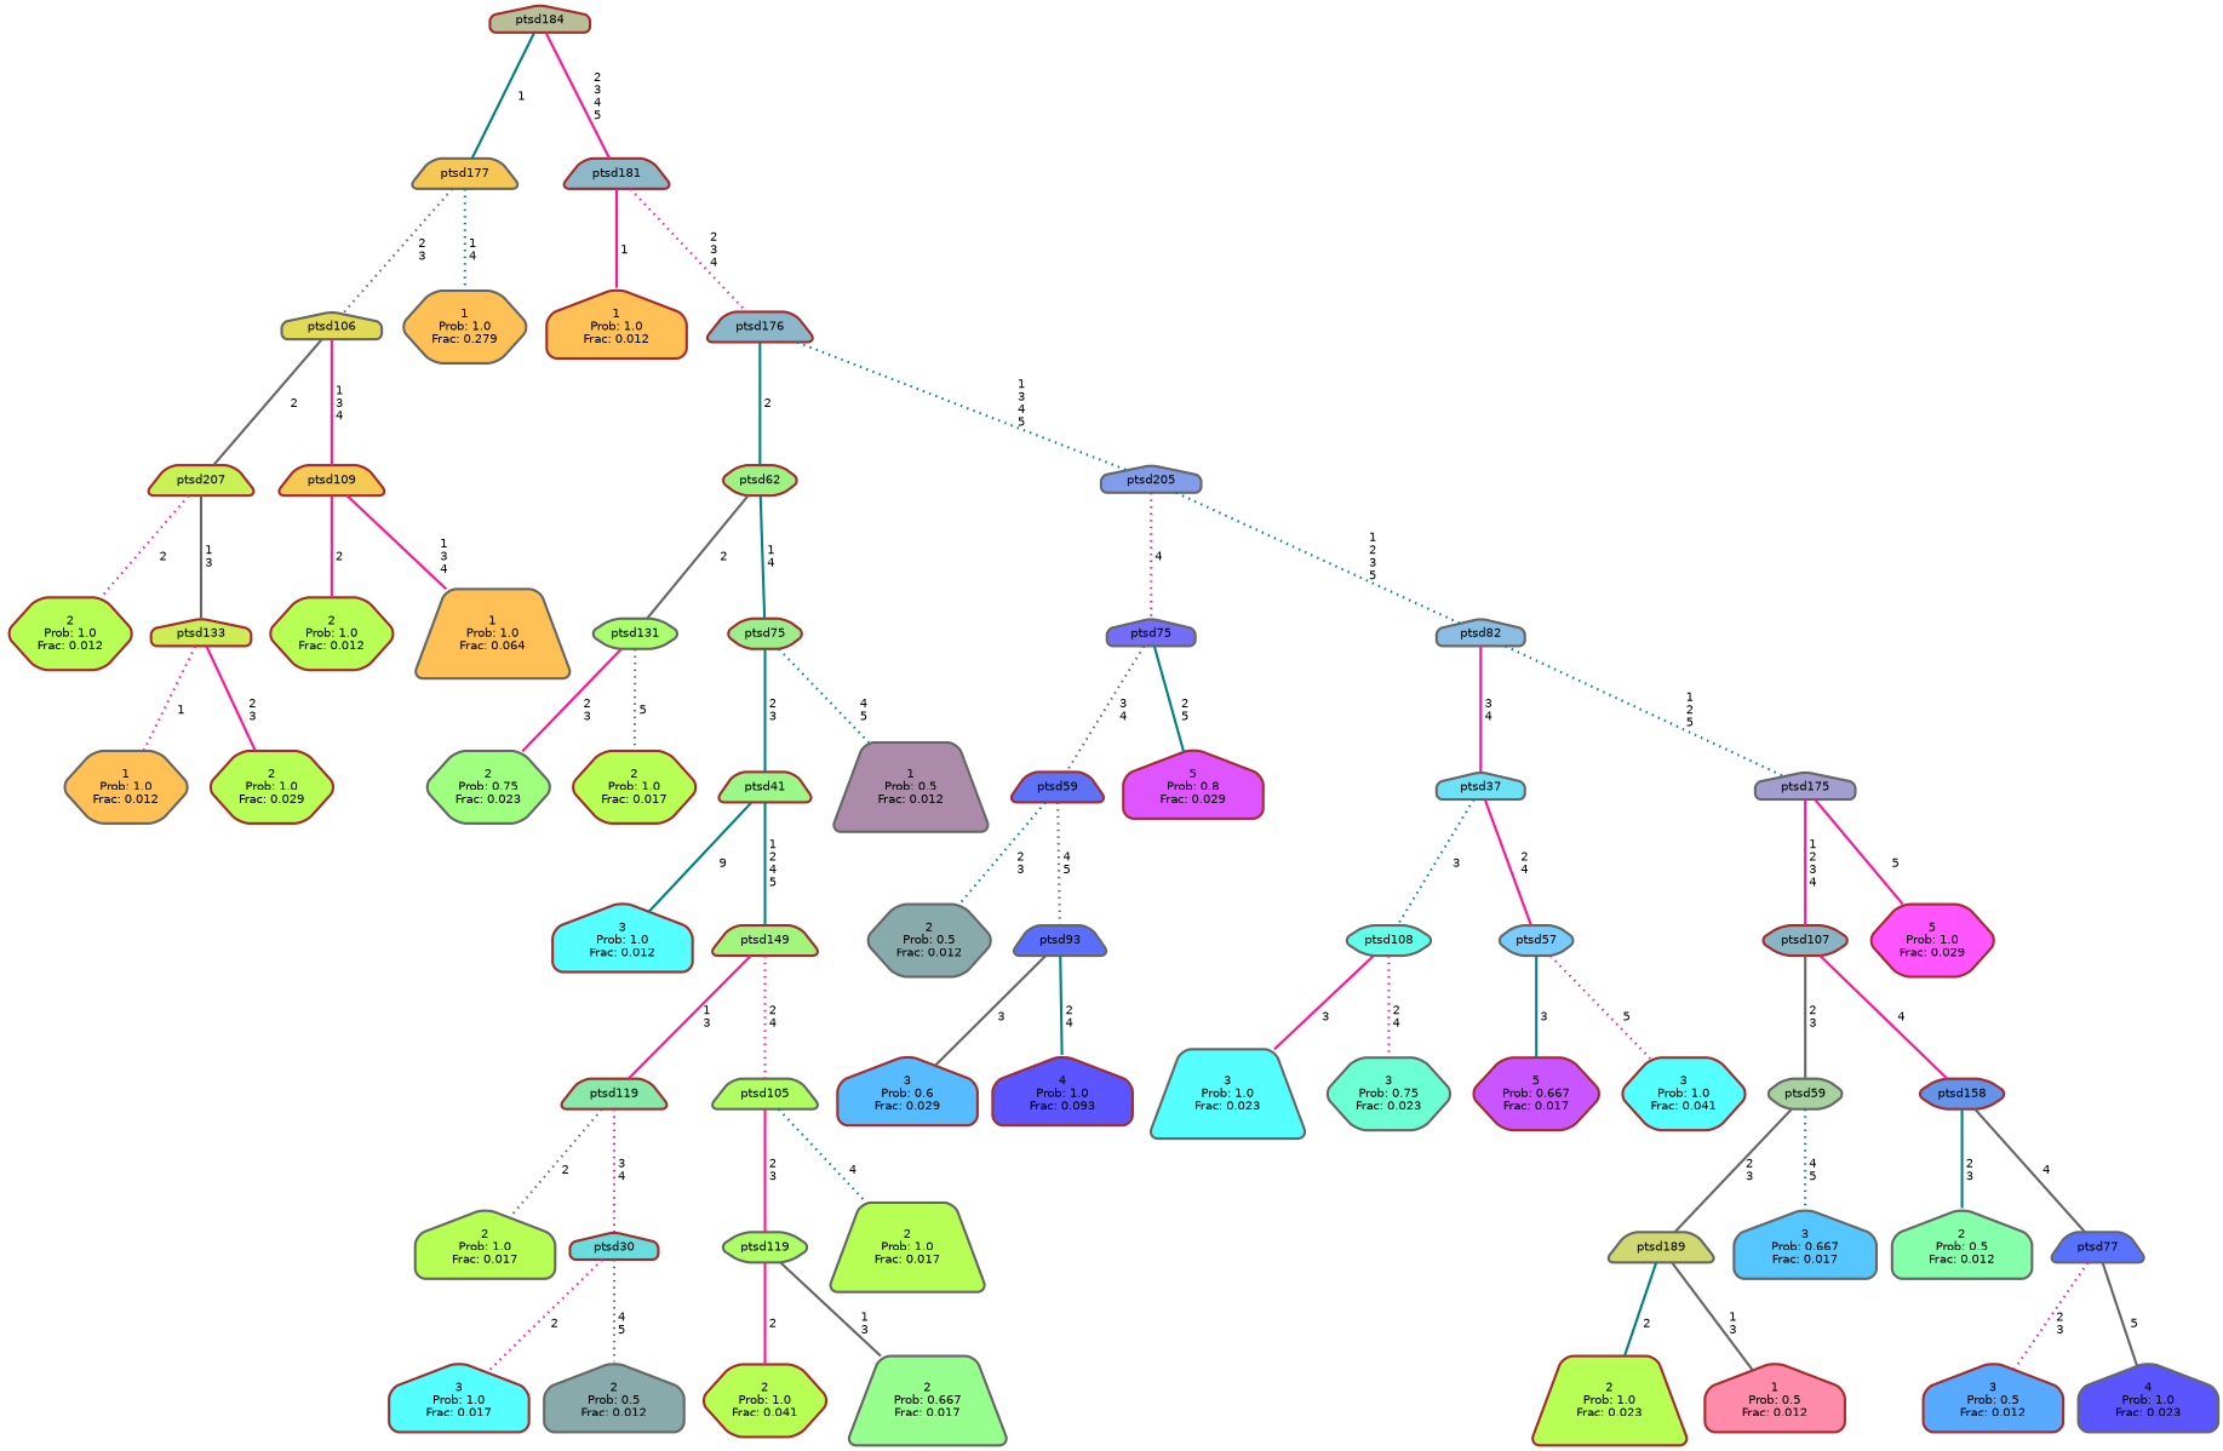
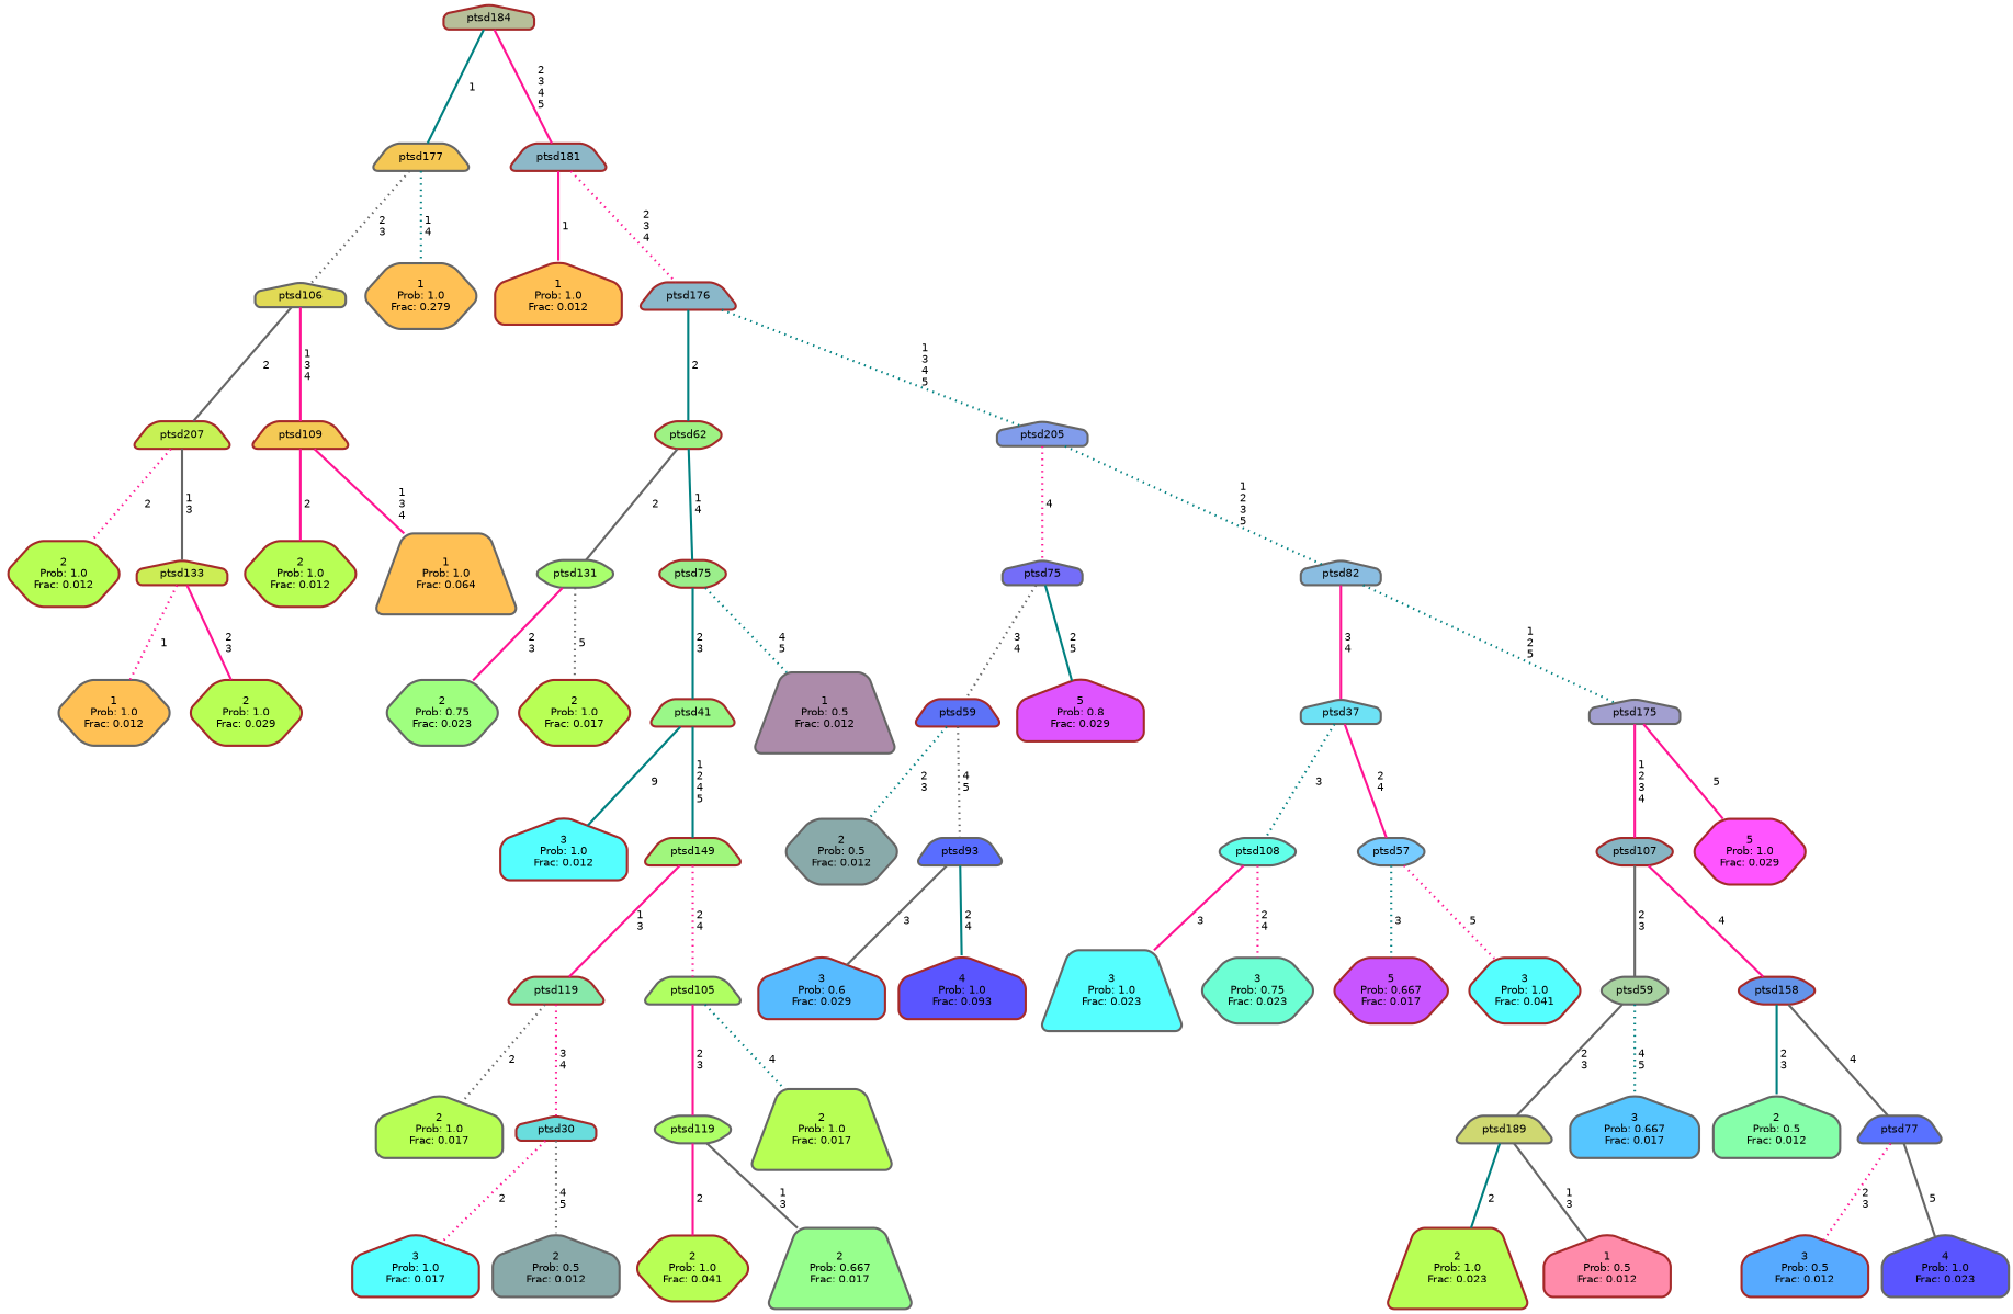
  graph {
    ranksep="0 equally"
    splines=straight
    node [color=brown fillcolor="#b8ff55" fontcolor=black fontname=helvetica penwidth=3 shape=hexagon style="filled, rounded"]
    edge [color=deeppink fontname=helvetica penwidth=3 style=solid]
    n1 [label="2\nProb: 1.0\nFrac: 0.012"]
    n2 [fillcolor="#c7f155" label=ptsd207 shape=trapezium]
    n3 [fillcolor="#cced55" label=ptsd133 shape=house]
    n4 [color=gray40 fillcolor="#ffc155" label="1\nProb: 1.0\nFrac: 0.012"]
    n5 [label="2\nProb: 1.0\nFrac: 0.029"]
    n6 [color=gray40 fillcolor="#e1da55" label=ptsd106 shape=house]
    n7 [fillcolor="#f4ca55" label=ptsd109 shape=trapezium]
    n8 [label="2\nProb: 1.0\nFrac: 0.012"]
    n9 [color=gray40 fillcolor="#ffc155" label="1\nProb: 1.0\nFrac: 0.064" shape=trapezium]
    n10 [color=gray40 fillcolor="#f5c855" label=ptsd177 shape=trapezium]
    n11 [color=gray40 fillcolor="#ffc155" label="1\nProb: 1.0\nFrac: 0.279"]
    n12 [fillcolor="#b7bf99" label=ptsd184 shape=house]
    n13 [fillcolor="#8db8c8" label=ptsd181 shape=trapezium]
    n14 [fillcolor="#ffc155" label="1\nProb: 1.0\nFrac: 0.012" shape=house]
    n15 [fillcolor="#8ab8ca" label=ptsd176 shape=trapezium]
    n16 [fillcolor="#9ef284" label=ptsd62]
    n17 [color=gray40 fillcolor="#819ceb" label=ptsd205 shape=house]
    n18 [color=gray40 fillcolor="#9fff7f" label="2\nProb: 0.75\nFrac: 0.023"]
    n19 [color=gray40 fillcolor="#a9ff6d" label=ptsd131]
    n20 [label="2\nProb: 1.0\nFrac: 0.017"]
    n21 [fillcolor="#9bee8b" label=ptsd75]
    n22 [fillcolor="#9af788" label=ptsd41 shape=trapezium]
    n23 [color=gray40 fillcolor="#ac8baa" label="1\nProb: 0.5\nFrac: 0.012" shape=trapezium]
    n24 [fillcolor="#55ffff" label="3\nProb: 1.0\nFrac: 0.012" shape=house]
    n25 [fillcolor="#a0f67d" label=ptsd149 shape=trapezium]
    n26 [fillcolor="#87e9aa" label=ptsd119 shape=trapezium]
    n27 [color=gray40 fillcolor="#b0ff62" label=ptsd105 shape=trapezium]
    n28 [color=gray40 label="2\nProb: 1.0\nFrac: 0.017" shape=house]
    n29 [fillcolor="#69dddd" label=ptsd30 shape=house]
    n30 [fillcolor="#55ffff" label="3\nProb: 1.0\nFrac: 0.017" shape=house]
    n31 [color=gray40 fillcolor="#89aaaa" label="2\nProb: 0.5\nFrac: 0.012" shape=house]
    n32 [color=gray40 fillcolor="#aeff66" label=ptsd119]
    n33 [color=gray40 label="2\nProb: 1.0\nFrac: 0.017" shape=trapezium]
    n34 [label="2\nProb: 1.0\nFrac: 0.041"]
    n35 [color=gray40 fillcolor="#97ff8d" label="2\nProb: 0.667\nFrac: 0.017" shape=trapezium]
    n36 [color=gray40 fillcolor="#746df8" label=ptsd75 shape=house]
    n37 [color=gray40 fillcolor="#8abde1" label=ptsd82 shape=house]
    n38 [color=gray40 fillcolor="#89aaaa" label="2\nProb: 0.5\nFrac: 0.012"]
    n39 [fillcolor="#5d72f7" label=ptsd59 shape=trapezium]
    n40 [color=gray40 fillcolor="#596dff" label=ptsd93 shape=trapezium]
    n41 [fillcolor="#57bbff" label="3\nProb: 0.6\nFrac: 0.029" shape=house]
    n42 [fillcolor="#5a55ff" label="4\nProb: 1.0\nFrac: 0.093" shape=house]
    n43 [fillcolor="#de55ff" label="5\nProb: 0.8\nFrac: 0.029" shape=house]
    n44 [color=gray40 fillcolor="#6de2f5" label=ptsd37 shape=house]
    n45 [color=gray40 fillcolor="#a29fd0" label=ptsd175 shape=house]
    n46 [color=gray40 fillcolor="#55ffff" label="3\nProb: 1.0\nFrac: 0.023" shape=trapezium]
    n47 [color=gray40 fillcolor="#61ffe9" label=ptsd108]
    n48 [color=gray40 fillcolor="#6dffd4" label="3\nProb: 0.75\nFrac: 0.023"]
    n49 [color=gray40 fillcolor="#77ccff" label=ptsd57]
    n50 [fillcolor="#c855ff" label="5\nProb: 0.667\nFrac: 0.017"]
    n51 [fillcolor="#55ffff" label="3\nProb: 1.0\nFrac: 0.041"]
    n52 [fillcolor="#87b5c3" label=ptsd107]
    n53 [fillcolor="#ff55ff" label="5\nProb: 1.0\nFrac: 0.029"]
    n54 [label="2\nProb: 1.0\nFrac: 0.023" shape=trapezium]
    n55 [color=gray40 fillcolor="#cfd871" label=ptsd189 shape=trapezium]
    n56 [fillcolor="#ff8baa" label="1\nProb: 0.5\nFrac: 0.012" shape=house]
    n57 [color=gray40 fillcolor="#a7d2a0" label=ptsd59]
    n58 [color=gray40 fillcolor="#56c6ff" label="3\nProb: 0.667\nFrac: 0.017" shape=house]
    n59 [fillcolor="#6494e9" label=ptsd158]
    n60 [color=gray40 fillcolor="#86ffaa" label="2\nProb: 0.5\nFrac: 0.012" shape=house]
    n61 [color=gray40 fillcolor="#5971ff" label=ptsd77 shape=trapezium]
    n62 [fillcolor="#57aaff" label="3\nProb: 0.5\nFrac: 0.012" shape=house]
    n63 [color=gray40 fillcolor="#5a55ff" label="4\nProb: 1.0\nFrac: 0.023" shape=house]
    subgraph sub_1 {
      rank=same
    }
    n2 -- n1 [label=" 2" style=dotted]
    n2 -- n3 [color=gray40 label=" 1\n 3"]
    n3 -- n4 [label=" 1" style=dotted]
    n3 -- n5 [label=" 2\n 3"]
    n6 -- n2 [color=gray40 label=" 2"]
    n6 -- n7 [label=" 1\n 3\n 4"]
    n7 -- n8 [label=" 2"]
    n7 -- n9 [label=" 1\n 3\n 4"]
    n10 -- n6 [color=gray40 label=" 2\n 3" style=dotted]
    n10 -- n11 [color=teal label=" 1\n 4" style=dotted]
    n12 -- n10 [color=teal label=" 1"]
    n12 -- n13 [label=" 2\n 3\n 4\n 5"]
    n13 -- n14 [label=" 1"]
    n13 -- n15 [label=" 2\n 3\n 4" style=dotted]
    n15 -- n16 [color=teal label=" 2"]
    n15 -- n17 [color=teal label=" 1\n 3\n 4\n 5" style=dotted]
    n16 -- n19 [color=gray40 label=" 2"]
    n16 -- n21 [color=teal label=" 1\n 4"]
    n17 -- n36 [label=" 4" style=dotted]
    n17 -- n37 [color=teal label=" 1\n 2\n 3\n 5" style=dotted]
    n19 -- n18 [label=" 2\n 3"]
    n19 -- n20 [color=gray40 label=" 5" style=dotted]
    n21 -- n22 [color=teal label=" 2\n 3"]
    n21 -- n23 [color=teal label=" 4\n 5" style=dotted]
    n22 -- n24 [color=teal label=" 9"]
    n22 -- n25 [color=teal label=" 1\n 2\n 4\n 5"]
    n25 -- n26 [label=" 1\n 3"]
    n25 -- n27 [label=" 2\n 4" style=dotted]
    n26 -- n28 [color=gray40 label=" 2" style=dotted]
    n26 -- n29 [label=" 3\n 4" style=dotted]
    n27 -- n32 [label=" 2\n 3"]
    n27 -- n33 [color=teal label=" 4" style=dotted]
    n29 -- n30 [label=" 2" style=dotted]
    n29 -- n31 [color=gray40 label=" 4\n 5" style=dotted]
    n32 -- n34 [label=" 2"]
    n32 -- n35 [color=gray40 label=" 1\n 3"]
    n36 -- n39 [color=gray40 label=" 3\n 4" style=dotted]
    n36 -- n43 [color=teal label=" 2\n 5"]
    n37 -- n44 [label=" 3\n 4"]
    n37 -- n45 [color=teal label=" 1\n 2\n 5" style=dotted]
    n39 -- n38 [color=teal label=" 2\n 3" style=dotted]
    n39 -- n40 [color=gray40 label=" 4\n 5" style=dotted]
    n40 -- n41 [color=gray40 label=" 3"]
    n40 -- n42 [color=teal label=" 2\n 4"]
    n44 -- n47 [color=teal label=" 3" style=dotted]
    n44 -- n49 [label=" 2\n 4"]
    n45 -- n52 [label=" 1\n 2\n 3\n 4"]
    n45 -- n53 [label=" 5"]
    n47 -- n46 [label=" 3"]
    n47 -- n48 [label=" 2\n 4" style=dotted]
-   n49 -- n50 [color=teal label=" 3"]
+   n49 -- n50 [color=teal label=" 3" style=dotted]
    n49 -- n51 [label=" 5" style=dotted]
    n52 -- n57 [color=gray40 label=" 2\n 3"]
    n52 -- n59 [label=" 4"]
    n55 -- n54 [color=teal label=" 2"]
    n55 -- n56 [color=gray40 label=" 1\n 3"]
    n57 -- n55 [color=gray40 label=" 2\n 3"]
    n57 -- n58 [color=teal label=" 4\n 5" style=dotted]
    n59 -- n60 [color=teal label=" 2\n 3"]
    n59 -- n61 [color=gray40 label=" 4"]
    n61 -- n62 [label=" 2\n 3" style=dotted]
    n61 -- n63 [color=gray40 label=" 5"]
  }
